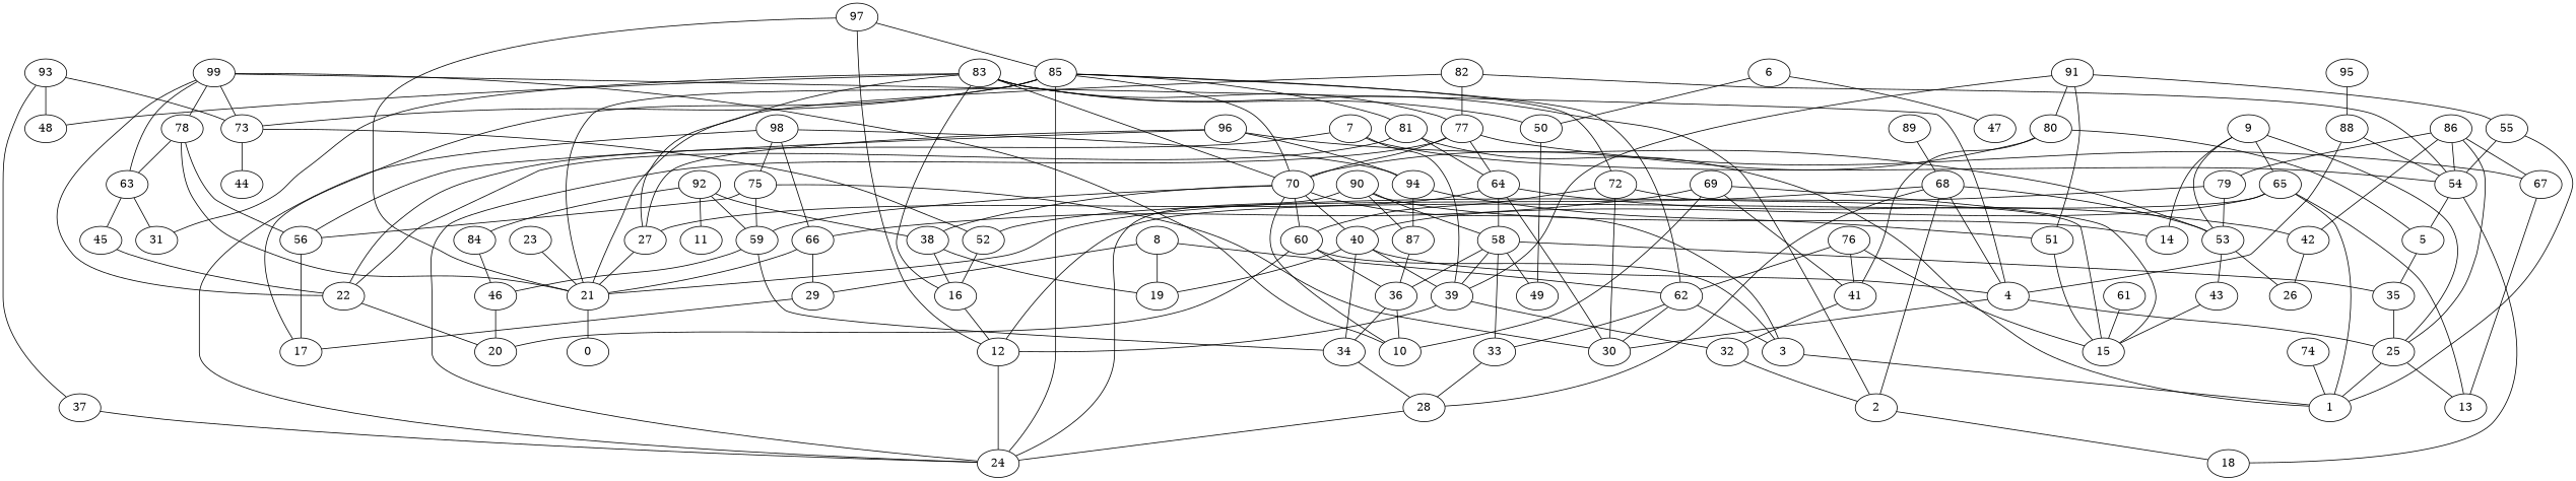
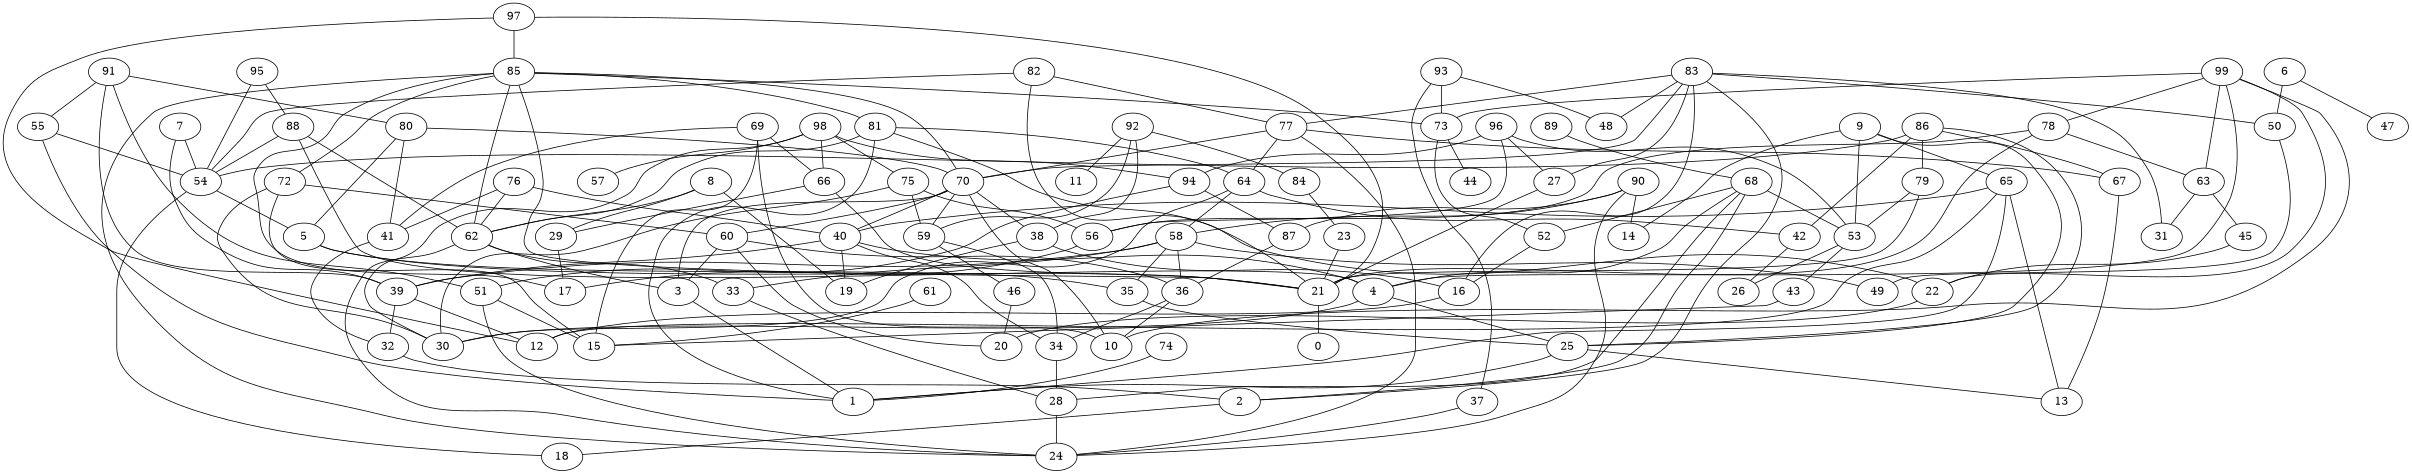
  digraph {
    edge [color=black dir=none]
    36
    34
    10
    28
    97
    21
    12
    85
    0
    93
    73
    48
    37
    44
    52
    51
    24
    15
    35
    25
    13
    1
    8
    29
    19
    62
    17
    91
    55
    39
    80
    54
    32
    42
    26
    9
    53
    65
    14
    43
    40
    6
    47
    50
    49
    2
    5
    41
    70
    38
    59
    3
    60
    92
    11
    84
    16
    18
    46
    20
    4
    77
    67
    64
    83
    27
    31
    30
    75
    56
    7
    22
    72
    61
    82
    98
+   57
    94
    66
    87
    89
    68
    99
    78
    63
    45
    23
    58
    33
    96
    86
    79
    76
    90
    81
    95
    88
    69
    74
    subgraph sub_1 {
      36
      34
      10
      28
      97
      21
      12
      85
      0
      93
      73
      48
      37
      44
      52
      51
      24
      15
      35
      25
      13
      1
      8
      29
      19
      62
      17
      91
      55
      39
      80
      54
      32
      42
      26
      9
      53
      65
      14
      43
      40
      6
      47
      50
      49
      2
      5
      41
      70
      38
      59
      3
      60
      92
      11
      84
      16
      18
      46
      20
      4
      77
      67
      64
      83
      27
      31
      30
      75
      56
      7
      22
      72
      61
      82
      98
+     57
      94
      66
      87
      89
      68
      99
      78
      63
      45
      23
      58
      33
      96
      86
      79
      76
      90
      81
      95
      88
      69
      74
    }
    36 -> 34
    36 -> 10
    34 -> 28
    28 -> 24
    97 -> 21
    97 -> 12
    97 -> 85
    21 -> 0
    85 -> 21
    85 -> 73
    85 -> 24
    85 -> 62
    85 -> 17
    85 -> 70
    85 -> 72
    85 -> 81
    93 -> 73
    93 -> 48
    93 -> 37
    73 -> 44
    73 -> 52
    37 -> 24
    52 -> 16
-   12 -> 24
+   51 -> 24
    51 -> 15
    35 -> 25
    25 -> 13
    25 -> 1
    8 -> 29
    8 -> 19
    8 -> 62
    29 -> 17
    62 -> 3
    62 -> 30
    62 -> 33
    91 -> 51
    91 -> 55
    91 -> 39
    91 -> 80
    55 -> 1
    55 -> 54
    39 -> 12
    39 -> 32
    80 -> 5
    80 -> 41
    80 -> 70
    54 -> 5
    54 -> 18
    32 -> 2
    42 -> 26
    9 -> 25
    9 -> 53
    9 -> 65
    9 -> 14
    53 -> 26
    53 -> 43
    65 -> 12
    65 -> 13
    65 -> 1
    65 -> 40
    43 -> 15
    40 -> 34
    40 -> 19
    40 -> 39
    40 -> 4
    6 -> 47
    6 -> 50
    50 -> 49
    2 -> 18
+   5 -> 21
    5 -> 35
    41 -> 32
    70 -> 10
    70 -> 40
    70 -> 38
    70 -> 59
    70 -> 3
    70 -> 60
    38 -> 19
    38 -> 16
    59 -> 34
    59 -> 46
    3 -> 1
    60 -> 36
    60 -> 3
    60 -> 20
    92 -> 38
    92 -> 59
    92 -> 11
    92 -> 84
-   84 -> 46
+   84 -> 23
    16 -> 12
    46 -> 20
    4 -> 25
    4 -> 30
    77 -> 24
    77 -> 70
    77 -> 67
    77 -> 64
    67 -> 13
    64 -> 42
-   64 -> 27
    64 -> 30
    64 -> 58
    83 -> 48
    83 -> 50
    83 -> 2
    83 -> 70
    83 -> 16
    83 -> 77
    83 -> 27
    83 -> 31
    27 -> 21
    75 -> 59
    75 -> 30
    75 -> 56
    56 -> 17
    7 -> 39
    7 -> 54
-   7 -> 22
    22 -> 20
    72 -> 15
    72 -> 60
    72 -> 30
    61 -> 15
    82 -> 21
    82 -> 54
    82 -> 77
    98 -> 24
    98 -> 75
+   98 -> 57
    98 -> 94
    98 -> 66
    94 -> 51
    94 -> 87
    66 -> 21
    66 -> 29
    87 -> 36
    89 -> 68
    68 -> 28
    68 -> 52
    68 -> 53
    68 -> 2
    68 -> 4
    99 -> 10
    99 -> 73
    99 -> 4
    99 -> 22
    99 -> 78
    99 -> 63
    78 -> 21
    78 -> 56
    78 -> 63
    63 -> 31
    63 -> 45
    45 -> 22
    23 -> 21
    58 -> 36
    58 -> 35
    58 -> 39
    58 -> 49
    58 -> 33
    33 -> 28
    96 -> 53
    96 -> 27
    96 -> 56
    96 -> 94
    86 -> 25
    86 -> 54
    86 -> 42
    86 -> 67
    86 -> 79
    79 -> 21
    79 -> 53
-   76 -> 15
+   76 -> 40
    76 -> 62
    76 -> 41
    90 -> 24
    90 -> 14
    90 -> 87
    90 -> 58
    81 -> 1
+   81 -> 62
    81 -> 64
    81 -> 22
+   95 -> 54
    95 -> 88
+   88 -> 62
    88 -> 54
    88 -> 4
    69 -> 10
    69 -> 15
    69 -> 41
    69 -> 66
    74 -> 1
  }
